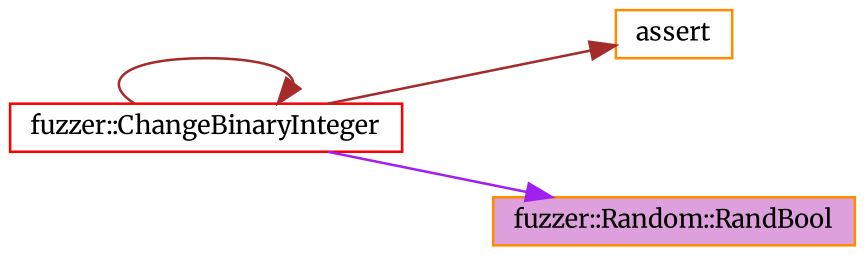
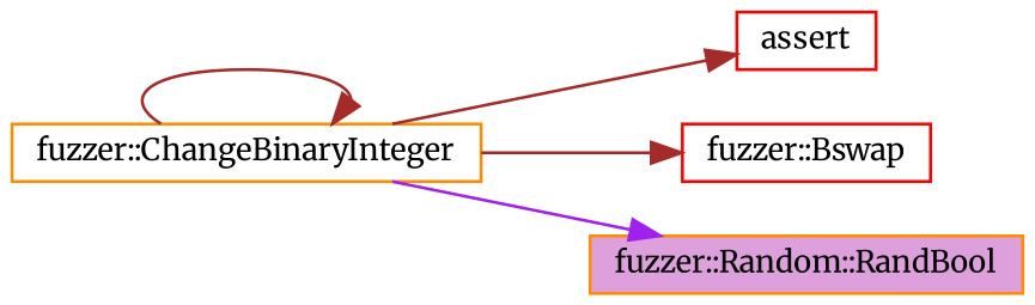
  digraph {
    fontname=Merriweather
    rankdir=LR
    node [color=red fillcolor=white fontname=Merriweather fontsize=10 shape=box style=filled]
    edge [color=brown fontname=Merriweather fontsize=10 labelfontname=Helvetica labelfontsize=10 style=solid]
-   n1 [fontcolor=black height=0.2 label="fuzzer::ChangeBinaryInteger" width=0.4]
-   n2 [color=darkorange height=0.2 label=assert width=0.4]
+   n1 [color=darkorange fontcolor=black height=0.2 label="fuzzer::ChangeBinaryInteger" width=0.4]
+   n2 [height=0.2 label=assert width=0.4]
+   n3 [height=0.2 label="fuzzer::Bswap" width=0.4]
    n4 [color=darkorange fillcolor=plum height=0.2 label="fuzzer::Random::RandBool" width=0.4]
    n1 -> n1
    n1 -> n2
+   n1 -> n3
    n1 -> n4 [color=purple]
  }
